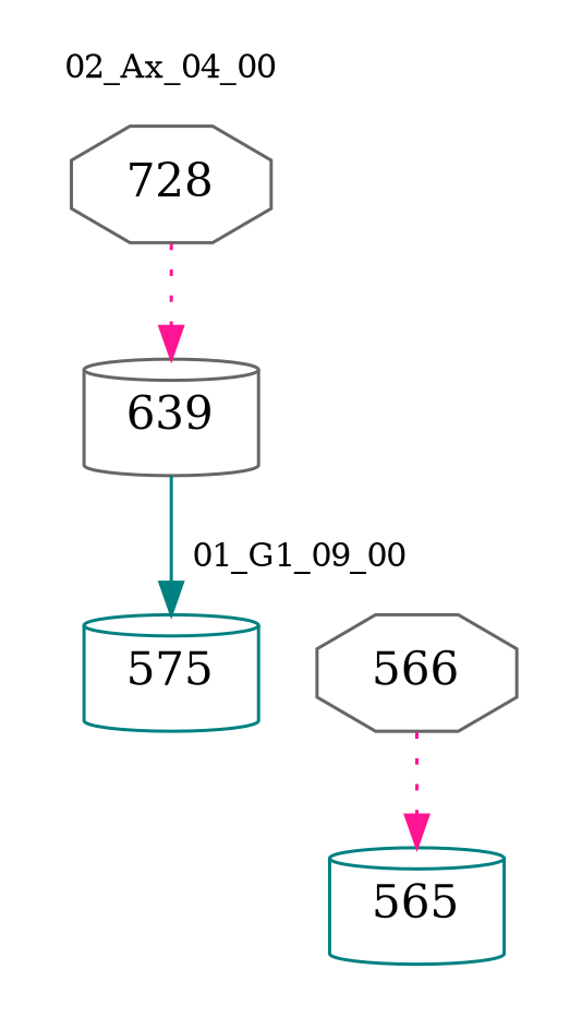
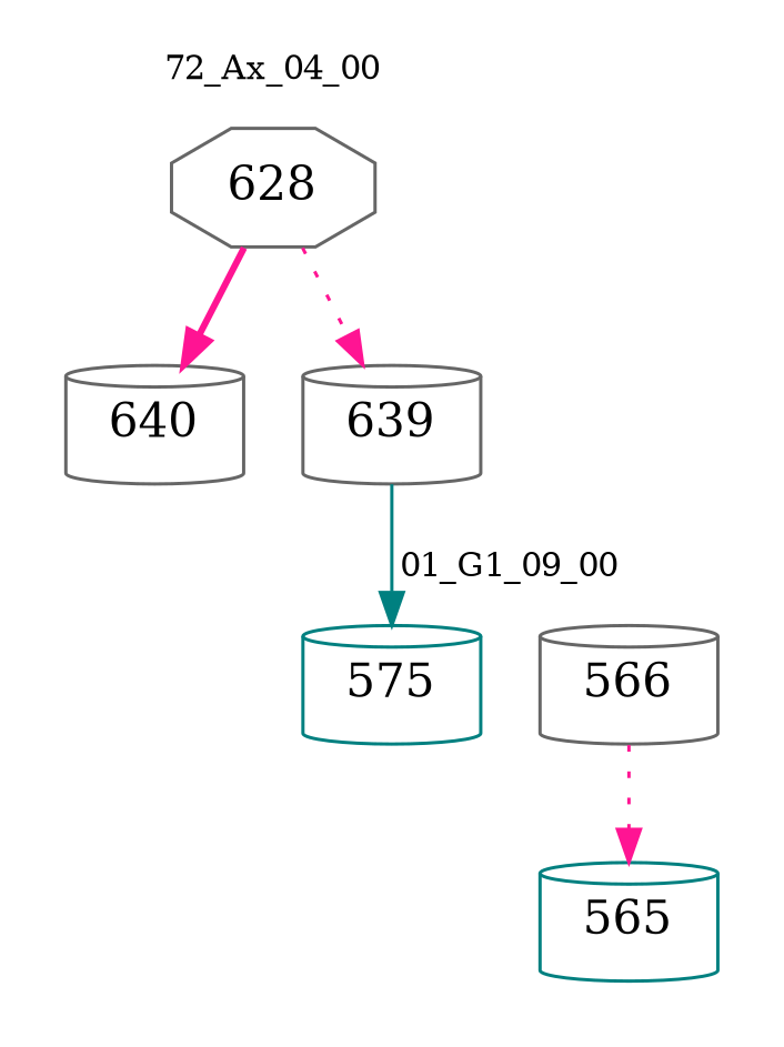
  digraph {
    node [color=gray40 shape=cylinder]
    edge [color=deeppink style=dotted]
-   n1 [label=728 shape=octagon]
+   n1 [label=628 shape=octagon]
+   n2 [label=640]
    n3 [label=639]
-   n4 [label=566 shape=octagon]
+   n4 [label=566]
    n5 [color=teal label=565]
    n6 [color=teal label=575]
    subgraph cluster_1 {
      color=white
      fontsize=10
-     label="02_Ax_04_00"
+     label="72_Ax_04_00"
      n1
+     n2
      n3
    }
    subgraph cluster_2 {
      color=white
      fontsize=10
      label="01_G1_09_00"
      n4
      n5
      n6
    }
+   n1 -> n2 [style=bold]
    n1 -> n3
    n3 -> n6 [color=teal style=solid]
    n4 -> n5
  }
